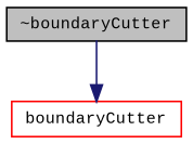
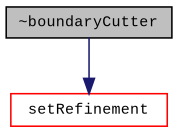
  digraph {
    rankdir=TB
    fontname="Liberation Mono"
    node [fontname="Liberation Mono" fontsize=10 shape=record]
    n1 [color=black fillcolor=grey75 fontcolor=black height=0.2 label="~boundaryCutter" style=filled width=0.4]
-   n2 [color=red height=0.2 label=boundaryCutter width=0.4]
+   n2 [color=red height=0.2 label=setRefinement width=0.4]
    n1 -> n2 [color=midnightblue fontname="Liberation Mono" fontsize=10 labelfontname=Helvetica labelfontsize=10 style=solid]
  }
